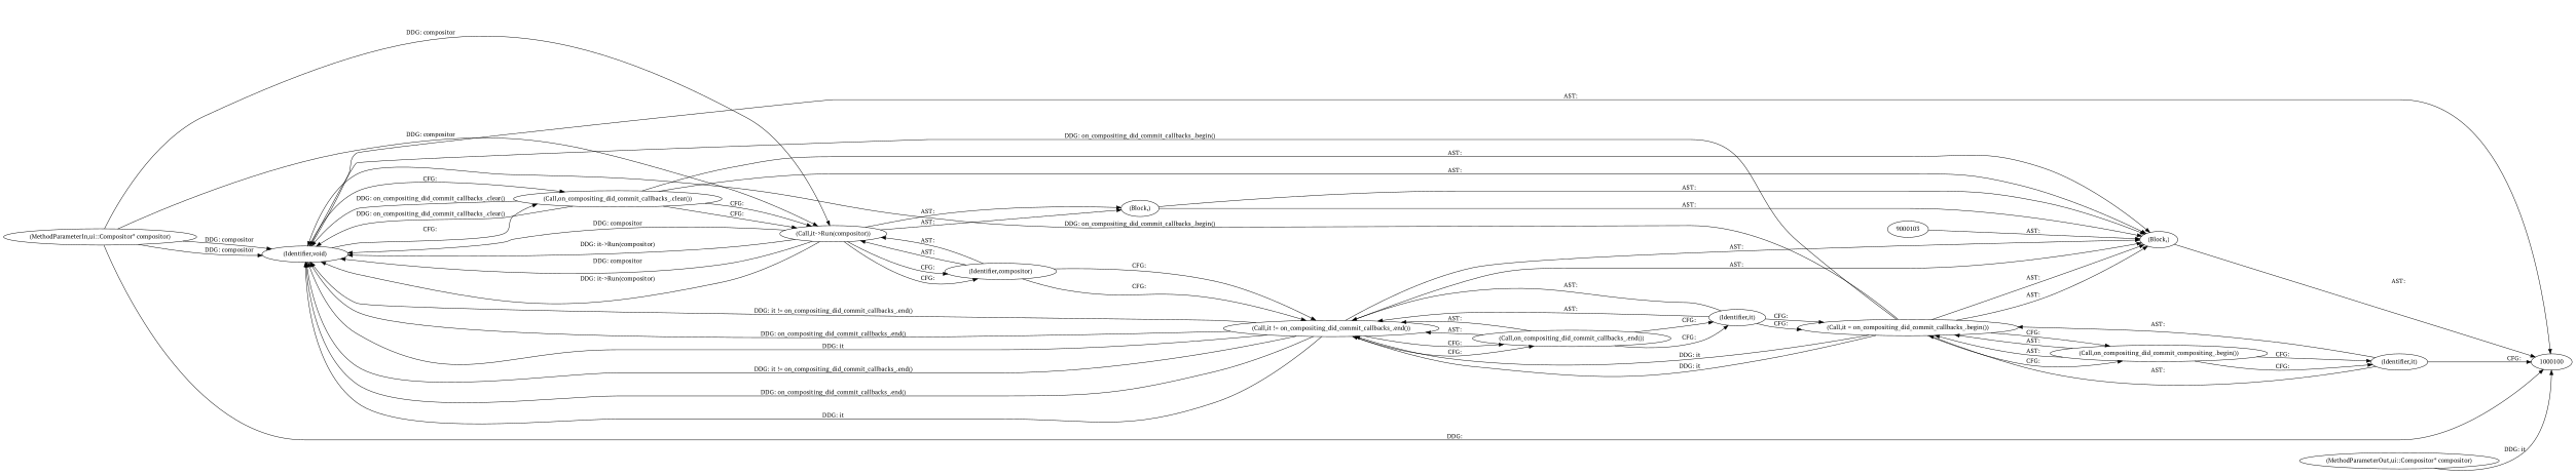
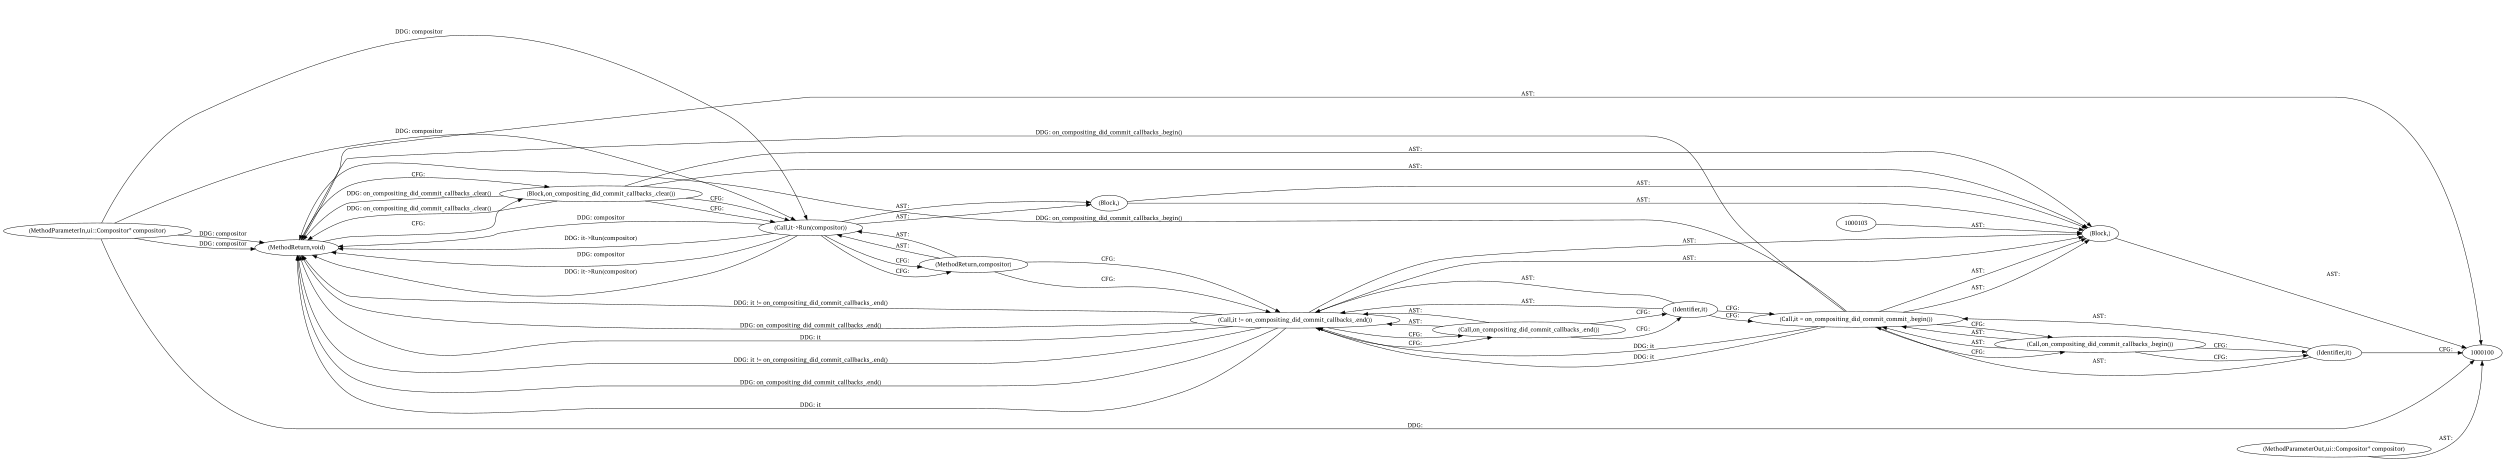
  digraph {
    fontname="PT Serif"
    rankdir=LR
    node [fontname="PT Serif"]
    edge [fontname="PT Serif"]
-   n1 [label="(Identifier,void)"]
-   n2 [label="(Call,on_compositing_did_commit_callbacks_.clear())"]
+   n1 [label="(MethodReturn,void)"]
+   n2 [label="(Block,on_compositing_did_commit_callbacks_.clear())"]
    1000100
    n4 [label="(Block,)"]
    n5 [label="(Call,it->Run(compositor))"]
    n6 [label="(MethodParameterIn,ui::Compositor* compositor)"]
    n7 [label="(Block,)"]
-   n8 [label="(Identifier,compositor)"]
+   n8 [label="(MethodReturn,compositor)"]
    n9 [label="(MethodParameterOut,ui::Compositor* compositor)"]
-   n10 [label="(Call,on_compositing_did_commit_compositing_.begin())"]
-   n11 [label="(Call,it = on_compositing_did_commit_callbacks_.begin())"]
+   n10 [label="(Call,on_compositing_did_commit_callbacks_.begin())"]
+   n11 [label="(Call,it = on_compositing_did_commit_commit_.begin())"]
    n12 [label="(Identifier,it)"]
    n13 [label="(Call,it != on_compositing_did_commit_callbacks_.end())"]
    n14 [label="(Call,on_compositing_did_commit_callbacks_.end())"]
    n15 [label="(Identifier,it)"]
-   1000103 [label=9000103]
+   1000103
    n1 -> n2 [label="CFG: "]
    n1 -> n2 [label="CFG: "]
    n1 -> 1000100 [label="AST: "]
    n2 -> n1 [label="DDG: on_compositing_did_commit_callbacks_.clear()"]
    n2 -> n1 [label="DDG: on_compositing_did_commit_callbacks_.clear()"]
    n2 -> n4 [label="AST: "]
    n2 -> n4 [label="AST: "]
    n2 -> n5 [label="CFG: "]
    n2 -> n5 [label="CFG: "]
    n4 -> 1000100 [label="AST: "]
    n5 -> n1 [label="DDG: compositor"]
    n5 -> n1 [label="DDG: it->Run(compositor)"]
    n5 -> n1 [label="DDG: compositor"]
    n5 -> n1 [label="DDG: it->Run(compositor)"]
    n5 -> n7 [label="AST: "]
    n5 -> n7 [label="AST: "]
    n5 -> n8 [label="CFG: "]
    n5 -> n8 [label="CFG: "]
    n6 -> n1 [label="DDG: compositor"]
    n6 -> n1 [label="DDG: compositor"]
    n6 -> 1000100 [label="DDG: "]
    n6 -> n5 [label="DDG: compositor"]
    n6 -> n5 [label="DDG: compositor"]
    n7 -> n4 [label="AST: "]
    n7 -> n4 [label="AST: "]
    n8 -> n5 [label="AST: "]
    n8 -> n5 [label="AST: "]
    n8 -> n13 [label="CFG: "]
    n8 -> n13 [label="CFG: "]
-   n9 -> 1000100 [label="DDG: it"]
+   n9 -> 1000100 [label="AST: "]
    n10 -> n11 [label="AST: "]
    n10 -> n11 [label="AST: "]
    n10 -> n12 [label="CFG: "]
    n10 -> n12 [label="CFG: "]
    n11 -> n1 [label="DDG: on_compositing_did_commit_callbacks_.begin()"]
    n11 -> n1 [label="DDG: on_compositing_did_commit_callbacks_.begin()"]
    n11 -> n4 [label="AST: "]
    n11 -> n4 [label="AST: "]
    n11 -> n10 [label="CFG: "]
    n11 -> n10 [label="CFG: "]
    n11 -> n13 [label="DDG: it"]
    n11 -> n13 [label="DDG: it"]
    n12 -> 1000100 [label="CFG: "]
    n12 -> n11 [label="AST: "]
    n12 -> n11 [label="AST: "]
    n13 -> n1 [label="DDG: it"]
    n13 -> n1 [label="DDG: it != on_compositing_did_commit_callbacks_.end()"]
    n13 -> n1 [label="DDG: on_compositing_did_commit_callbacks_.end()"]
    n13 -> n1 [label="DDG: it"]
    n13 -> n1 [label="DDG: it != on_compositing_did_commit_callbacks_.end()"]
    n13 -> n1 [label="DDG: on_compositing_did_commit_callbacks_.end()"]
    n13 -> n4 [label="AST: "]
    n13 -> n4 [label="AST: "]
    n13 -> n14 [label="CFG: "]
    n13 -> n14 [label="CFG: "]
    n14 -> n13 [label="AST: "]
    n14 -> n13 [label="AST: "]
    n14 -> n15 [label="CFG: "]
    n14 -> n15 [label="CFG: "]
    n15 -> n11 [label="CFG: "]
    n15 -> n11 [label="CFG: "]
    n15 -> n13 [label="AST: "]
    n15 -> n13 [label="AST: "]
    1000103 -> n4 [label="AST: "]
  }
